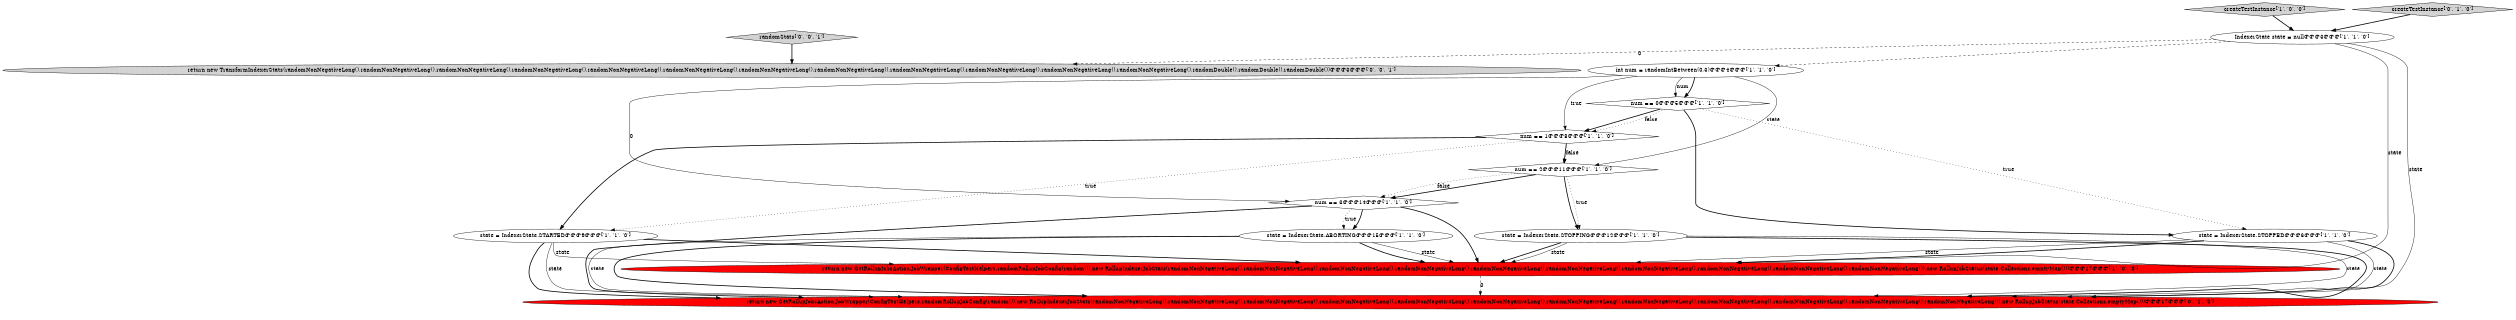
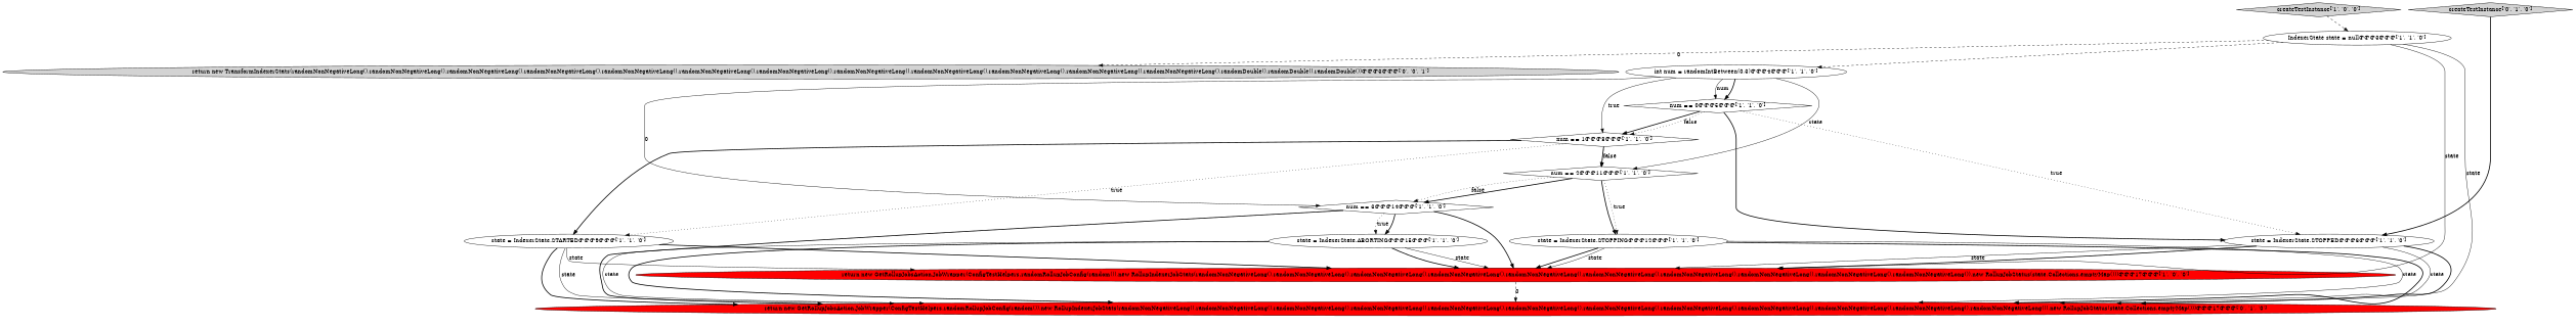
  digraph {
    node [fillcolor=white shape=ellipse style=filled]
    edge [style=bold]
    n1 [label="IndexerState state = null@@@3@@@['1', '1', '0']"]
    n2 [fillcolor=red label="return new GetRollupJobsAction.JobWrapper(ConfigTestHelpers.randomRollupJobConfig(random()),new RollupIndexerJobStats(randomNonNegativeLong(),randomNonNegativeLong(),randomNonNegativeLong(),randomNonNegativeLong(),randomNonNegativeLong(),randomNonNegativeLong(),randomNonNegativeLong(),randomNonNegativeLong(),randomNonNegativeLong(),randomNonNegativeLong(),randomNonNegativeLong(),randomNonNegativeLong()),new RollupJobStatus(state,Collections.emptyMap()))@@@17@@@['0', '1', '0']"]
    n3 [label="int num = randomIntBetween(0,3)@@@4@@@['1', '1', '0']"]
    n4 [fillcolor=lightgray label="return new TransformIndexerStats(randomNonNegativeLong(),randomNonNegativeLong(),randomNonNegativeLong(),randomNonNegativeLong(),randomNonNegativeLong(),randomNonNegativeLong(),randomNonNegativeLong(),randomNonNegativeLong(),randomNonNegativeLong(),randomNonNegativeLong(),randomNonNegativeLong(),randomNonNegativeLong(),randomDouble(),randomDouble(),randomDouble())@@@3@@@['0', '0', '1']"]
    n5 [fillcolor=red label="return new GetRollupJobsAction.JobWrapper(ConfigTestHelpers.randomRollupJobConfig(random()),new RollupIndexerJobStats(randomNonNegativeLong(),randomNonNegativeLong(),randomNonNegativeLong(),randomNonNegativeLong(),randomNonNegativeLong(),randomNonNegativeLong(),randomNonNegativeLong(),randomNonNegativeLong(),randomNonNegativeLong(),randomNonNegativeLong()),new RollupJobStatus(state,Collections.emptyMap()))@@@17@@@['1', '0', '0']"]
    n6 [label="num == 2@@@11@@@['1', '1', '0']" shape=diamond]
    n7 [label="num == 3@@@14@@@['1', '1', '0']" shape=diamond]
    n8 [label="num == 0@@@5@@@['1', '1', '0']" shape=diamond]
    n9 [label="num == 1@@@8@@@['1', '1', '0']" shape=diamond]
    n10 [label="state = IndexerState.ABORTING@@@15@@@['1', '1', '0']"]
    n11 [fillcolor=lightgray label="createTestInstance['0', '1', '0']" shape=diamond]
    n12 [label="state = IndexerState.STOPPING@@@12@@@['1', '1', '0']"]
    n13 [label="state = IndexerState.STARTED@@@9@@@['1', '1', '0']"]
-   n14 [fillcolor=lightgray label="randomStats['0', '0', '1']" shape=diamond]
    n15 [label="state = IndexerState.STOPPED@@@6@@@['1', '1', '0']"]
    n16 [fillcolor=lightgray label="createTestInstance['1', '0', '0']" shape=diamond]
    n1 -> n2 [label=state style=solid]
    n1 -> n3 [style=dashed]
    n1 -> n4 [label=0 style=dashed]
    n1 -> n5 [label=state style=solid]
    n3 -> n6 [label=state style=solid]
    n3 -> n7 [label=0 style=solid]
    n3 -> n8
    n3 -> n8 [label=num style=solid]
    n3 -> n9 [label=true style=solid]
    n5 -> n2 [label=0 style=dashed]
    n6 -> n7
    n6 -> n7 [label=false style=dotted]
    n6 -> n12 [label=true style=dotted]
    n6 -> n12
    n7 -> n2
    n7 -> n5
    n7 -> n10
    n7 -> n10 [label=true style=dotted]
    n8 -> n9
    n8 -> n9 [label=false style=dotted]
    n8 -> n15 [label=true style=dotted]
    n8 -> n15
    n9 -> n6
    n9 -> n6 [label=false style=dotted]
    n9 -> n13
    n9 -> n13 [label=true style=dotted]
    n10 -> n2 [label=state style=solid]
    n10 -> n2
    n10 -> n5
    n10 -> n5 [label=state style=solid]
-   n11 -> n1
+   n11 -> n15
    n12 -> n2 [label=state style=solid]
    n12 -> n2
    n12 -> n5
    n12 -> n5 [label=state style=solid]
    n13 -> n2
    n13 -> n2 [label=state style=solid]
    n13 -> n5 [label=state style=solid]
    n13 -> n5
-   n14 -> n4
    n15 -> n2 [label=state style=solid]
    n15 -> n2
    n15 -> n5 [label=state style=solid]
    n15 -> n5
-   n16 -> n1
+   n16 -> n1 [style=dashed]
  }
